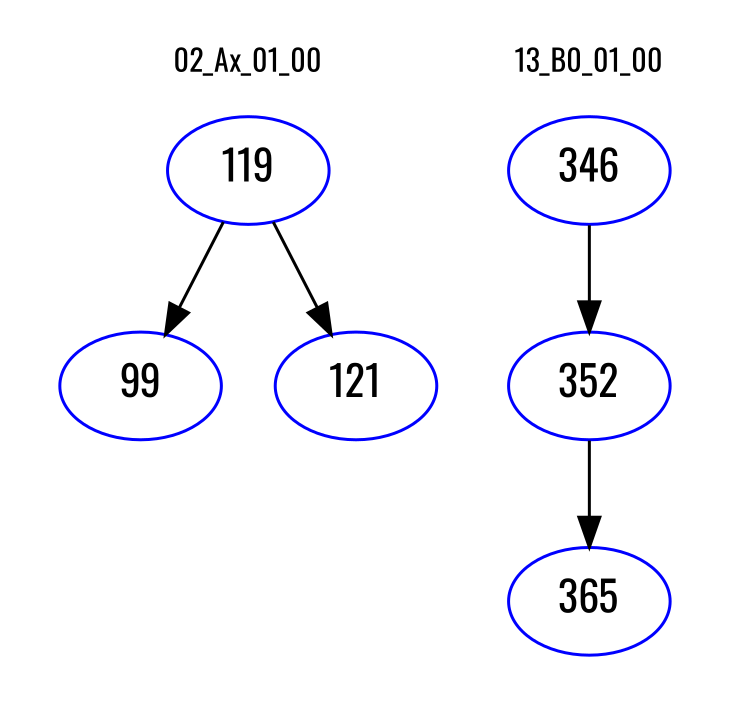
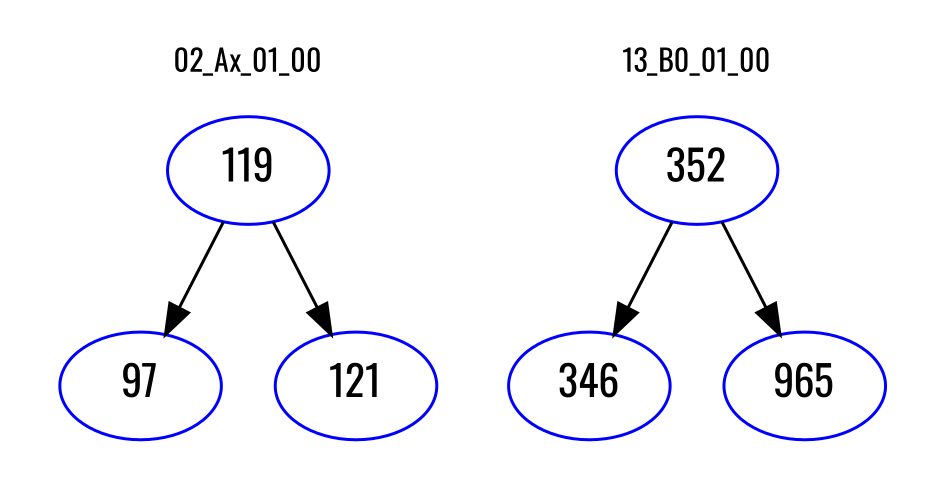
  digraph {
    fontname=Oswald
    node [color=blue fontname=Oswald]
    edge [color=black fontname=Oswald]
    n1 [label=119]
-   n2 [label=99]
+   n2 [label=97]
    n3 [label=121]
    n4 [label=352]
    n5 [label=346]
-   n6 [label=365]
+   n6 [label=965]
    subgraph cluster_1 {
      color=white
      fontsize=10
      label="02_Ax_01_00"
      n1
      n2
      n3
    }
    subgraph cluster_2 {
      color=white
      fontsize=10
      label="13_B0_01_00"
      n4
      n5
      n6
    }
    n1 -> n2
    n1 -> n3
-   n5 -> n4
+   n4 -> n5
    n4 -> n6
  }
